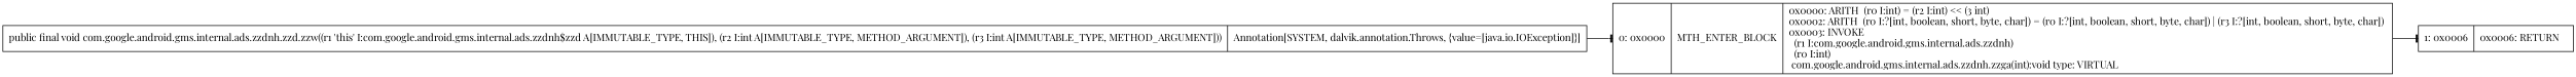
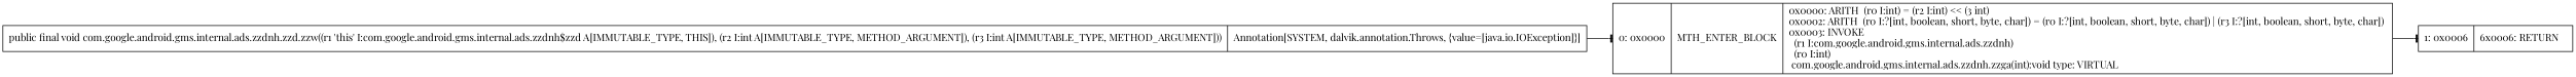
  digraph {
    rankdir=LR
    fontname="Playfair Display"
    node [shape=record fontname="Playfair Display"]
    edge [arrowhead=tee fontname="Playfair Display"]
    n1 [label="{0\:\ 0x0000|MTH_ENTER_BLOCK\l|0x0000: ARITH  (r0 I:int) = (r2 I:int) \<\< (3 int) \l0x0002: ARITH  (r0 I:?[int, boolean, short, byte, char]) = (r0 I:?[int, boolean, short, byte, char]) \| (r3 I:?[int, boolean, short, byte, char]) \l0x0003: INVOKE  \l  (r1 I:com.google.android.gms.internal.ads.zzdnh)\l  (r0 I:int)\l com.google.android.gms.internal.ads.zzdnh.zzga(int):void type: VIRTUAL \l}"]
-   n2 [label="{1\:\ 0x0006|0x0006: RETURN   \l}"]
+   n2 [label="{1\:\ 0x0006|6x0006: RETURN   \l}"]
    n3 [label="{public final void com.google.android.gms.internal.ads.zzdnh.zzd.zzw((r1 'this' I:com.google.android.gms.internal.ads.zzdnh$zzd A[IMMUTABLE_TYPE, THIS]), (r2 I:int A[IMMUTABLE_TYPE, METHOD_ARGUMENT]), (r3 I:int A[IMMUTABLE_TYPE, METHOD_ARGUMENT]))  | Annotation[SYSTEM, dalvik.annotation.Throws, \{value=[java.io.IOException]\}]\l}"]
    n1 -> n2
    n3 -> n1
  }
